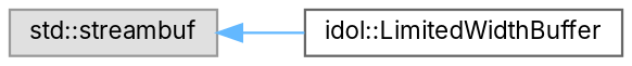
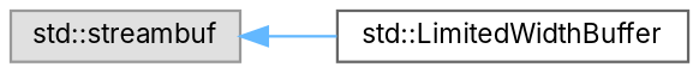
  digraph {
    rankdir=LR
    fontname=Inter
    node [fontname=Inter fontsize=10 shape=box style=filled]
    n1 [color=grey60 fillcolor="#E0E0E0" height=0.2 label="std::streambuf" width=0.4]
-   n2 [color=grey40 fillcolor=white height=0.2 label="idol::LimitedWidthBuffer" width=0.4]
+   n2 [color=grey40 fillcolor=white height=0.2 label="std::LimitedWidthBuffer" width=0.4]
    n1 -> n2 [color=steelblue1 dir=back fontname=Inter fontsize=10 labelfontname=Helvetica labelfontsize=10 style=solid]
  }
